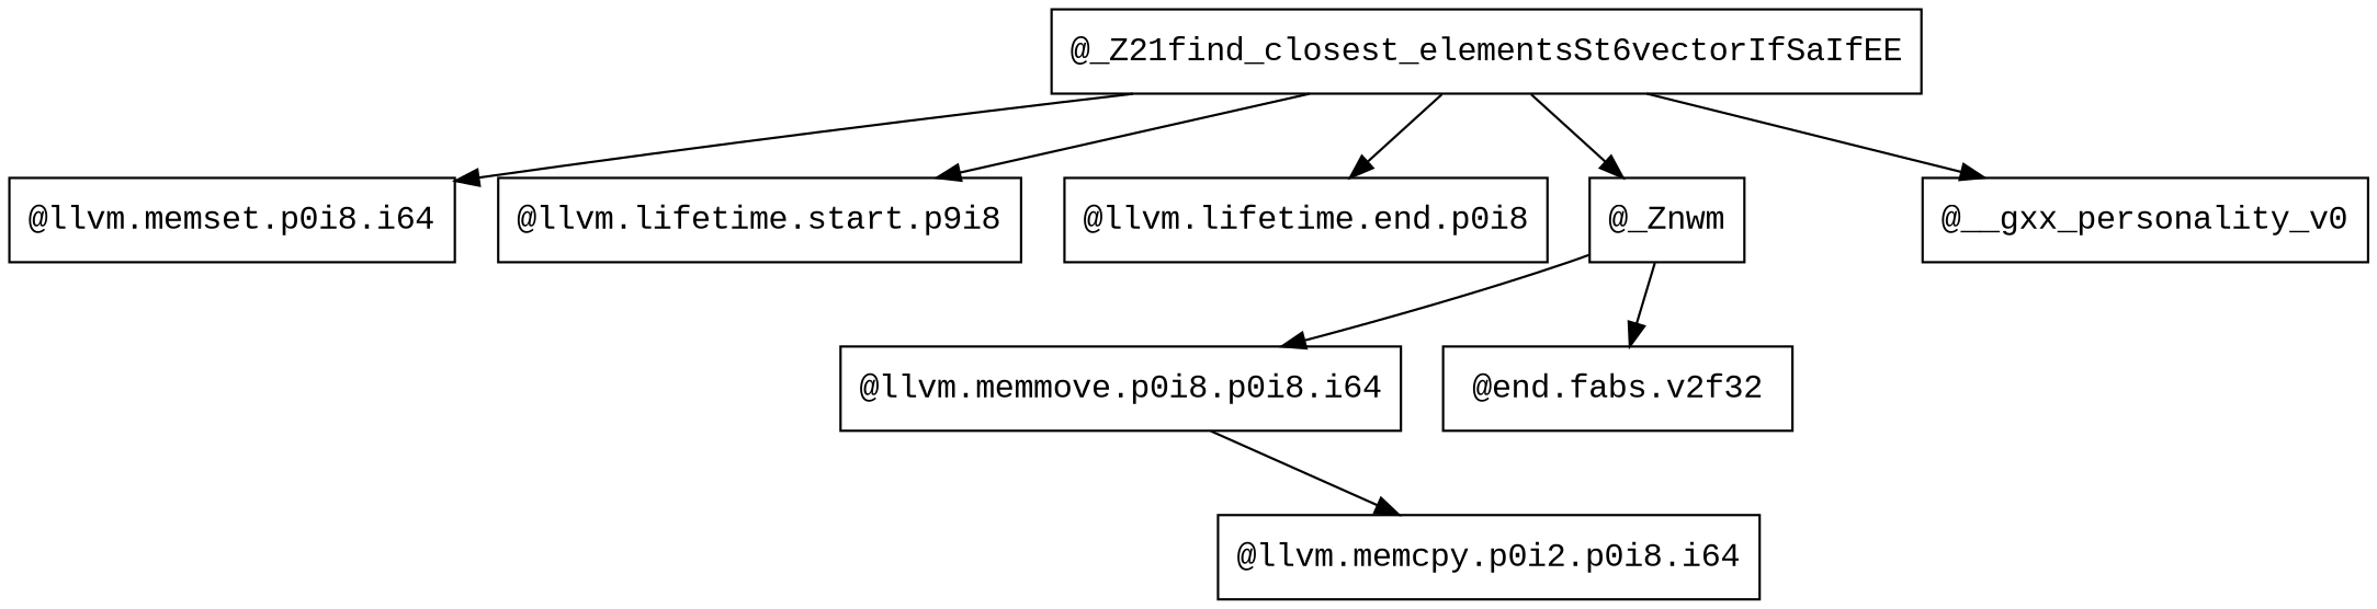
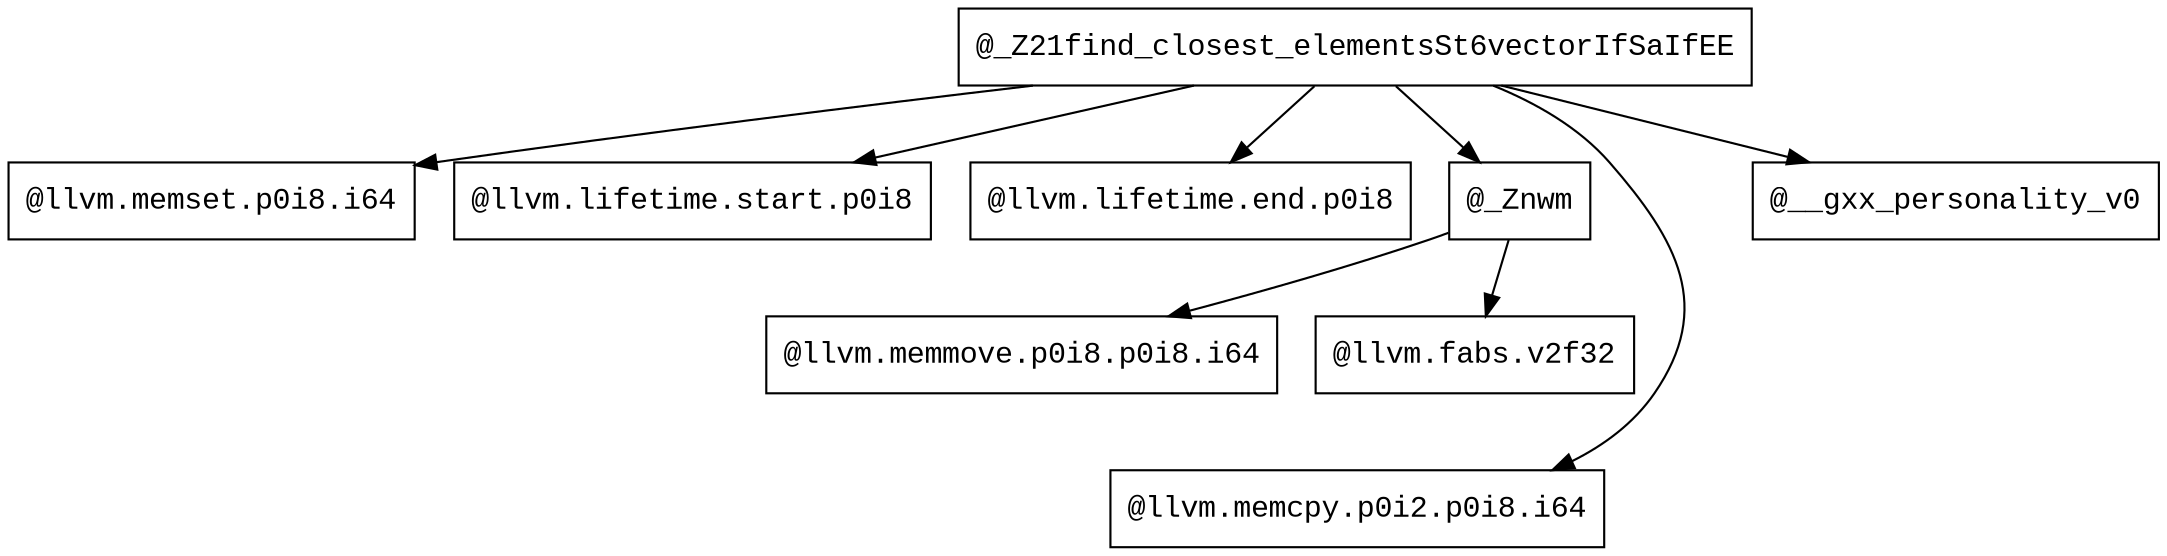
  digraph {
    fontname="Liberation Mono"
    node [fontname="Liberation Mono" shape=box]
    edge [fontname="Liberation Mono"]
    n1 [label="@_Z21find_closest_elementsSt6vectorIfSaIfEE"]
    n2 [label="@llvm.memset.p0i8.i64"]
-   n3 [label="@llvm.lifetime.start.p9i8"]
+   n3 [label="@llvm.lifetime.start.p0i8"]
    n4 [label="@llvm.lifetime.end.p0i8"]
    n5 [label="@_Znwm"]
    n6 [label="@llvm.memcpy.p0i2.p0i8.i64"]
    n7 [label="@__gxx_personality_v0"]
    n8 [label="@llvm.memmove.p0i8.p0i8.i64"]
-   n9 [label="@end.fabs.v2f32"]
+   n9 [label="@llvm.fabs.v2f32"]
    n1 -> n2
    n1 -> n3
    n1 -> n4
    n1 -> n5
-   n8 -> n6
+   n1 -> n6
    n1 -> n7
    n5 -> n8
    n5 -> n9
  }
